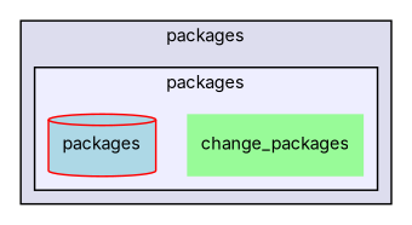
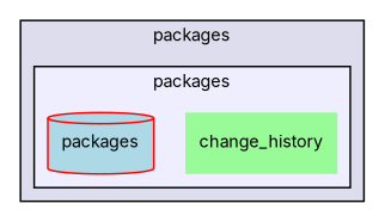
  digraph {
    compound=true
    fontname=Inter
    node [fontname=Inter fontsize=10 style=filled]
-   n1 [label=change_packages shape=plaintext fillcolor=palegreen]
+   n1 [label=change_history shape=plaintext fillcolor=palegreen]
    n2 [color=red fillcolor=lightblue label=packages shape=cylinder]
    subgraph cluster_1 {
      bgcolor="#ddddee"
      fontsize=10
      label=packages
      pencolor=black
      subgraph cluster_2 {
        bgcolor="#eeeeff"
        fontsize=10
        pencolor=black
        n1
        n2
      }
    }
  }
